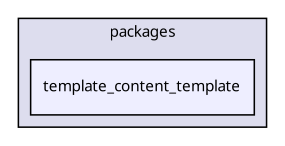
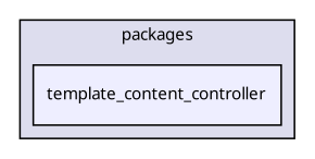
  digraph {
    compound=true
    rankdir=LR
-   n1 [fillcolor="#eeeeff" fontname="FreeSans.ttf" fontsize=10 label=template_content_template pencolor=black shape=box style=filled]
+   n1 [fillcolor="#eeeeff" fontname="FreeSans.ttf" fontsize=10 label=template_content_controller pencolor=black shape=box style=filled]
    subgraph cluster_1 {
      bgcolor="#ddddee"
      fontname="FreeSans.ttf"
      fontsize=10
      label=packages
      pencolor=black
      n1
    }
  }
